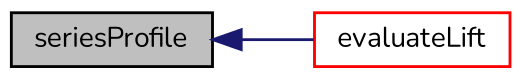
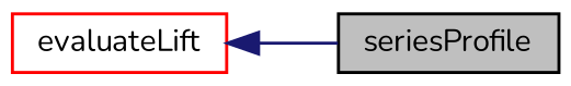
  digraph {
    rankdir=LR
    fontname=Nunito
    node [fontname=Nunito fontsize=10 shape=record]
    n1 [color=black fillcolor=grey75 fontcolor=black height=0.2 label=seriesProfile style=filled width=0.4]
    n2 [color=red height=0.2 label=evaluateLift width=0.4]
-   n1 -> n2 [color=midnightblue dir=back fontname=Nunito fontsize=10 labelfontname=Helvetica labelfontsize=10 style=solid]
+   n2 -> n1 [color=midnightblue dir=back fontname=Nunito fontsize=10 labelfontname=Helvetica labelfontsize=10 style=solid]
  }
